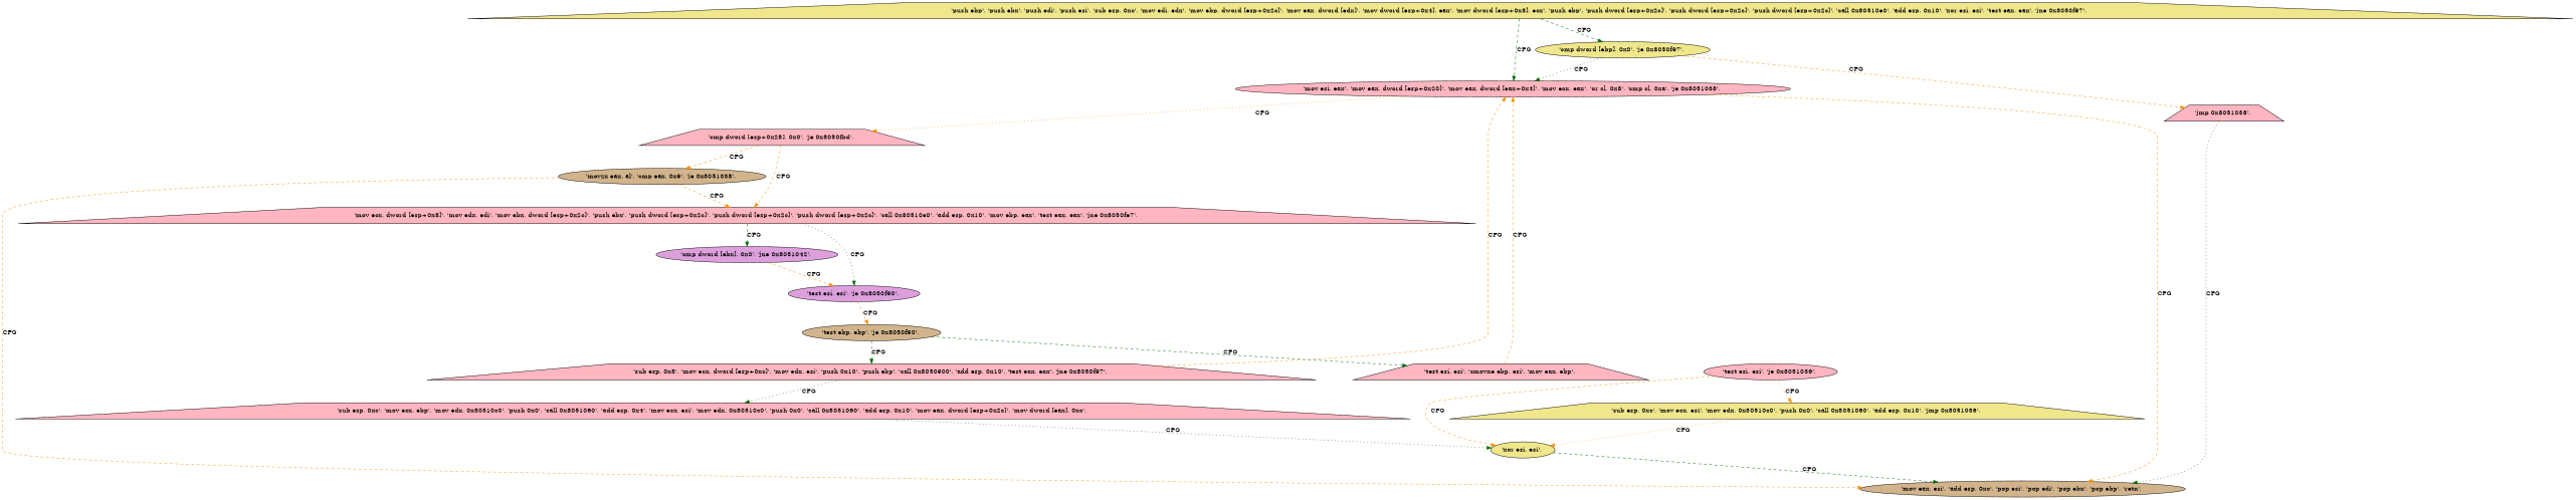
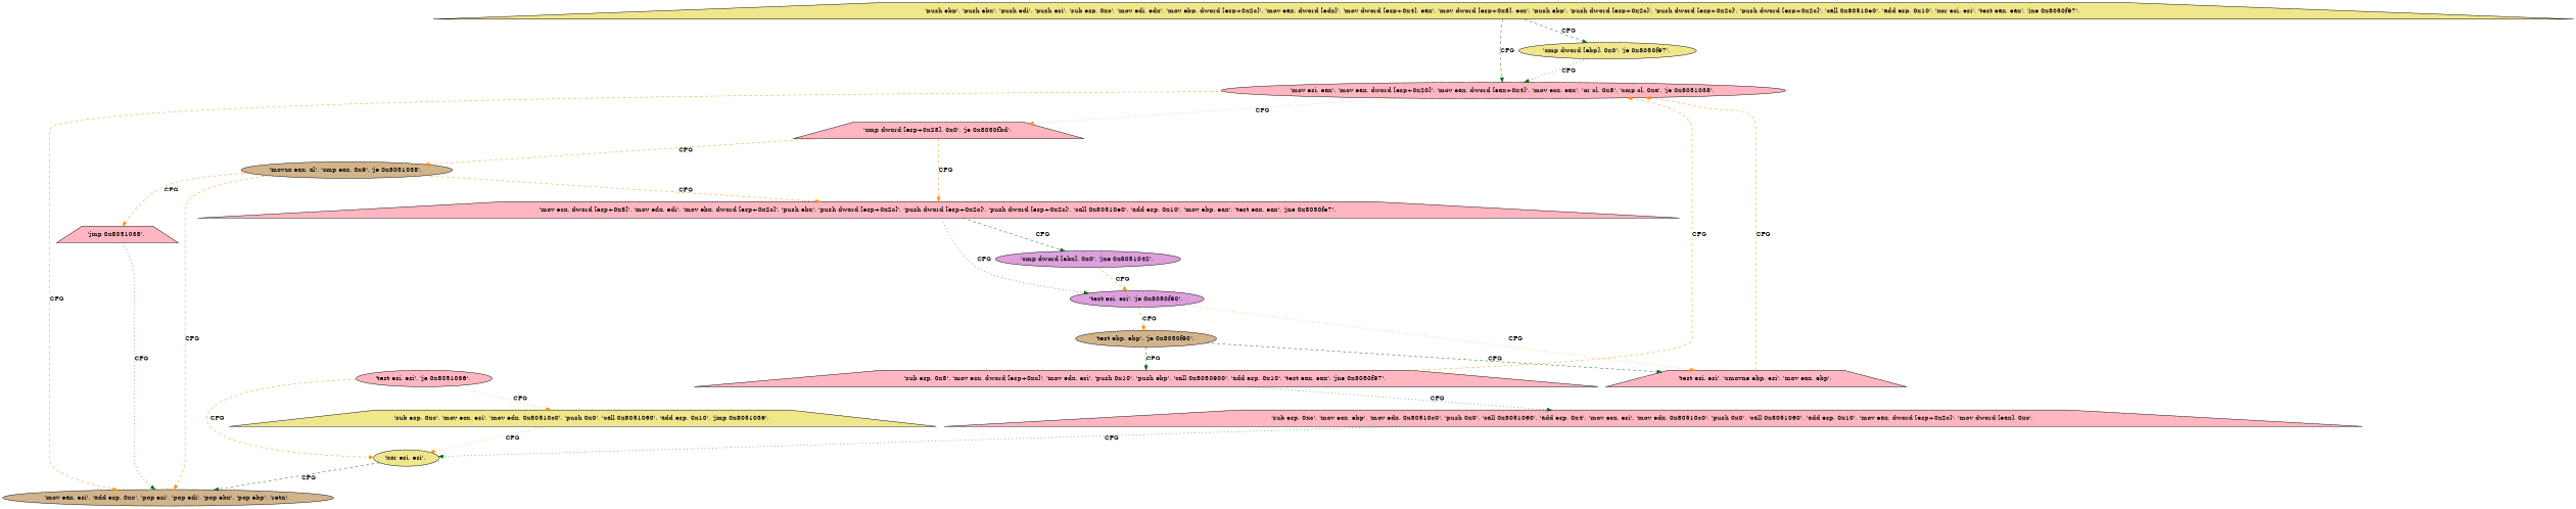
  digraph {
    node [fillcolor=lightpink shape=ellipse style=filled]
    edge [color=darkorange style=dashed]
    n1 [fillcolor=khaki label="'push ebp', 'push ebx', 'push edi', 'push esi', 'sub esp, 0xc', 'mov edi, edx', 'mov ebp, dword [esp+0x2c]', 'mov eax, dword [edx]', 'mov dword [esp+0x4], eax', 'mov dword [esp+0x8], ecx', 'push ebp', 'push dword [esp+0x2c]', 'push dword [esp+0x2c]', 'push dword [esp+0x2c]', 'call 0x80510e0', 'add esp, 0x10', 'xor esi, esi', 'test eax, eax', 'jne 0x8050f97', " shape=trapezium]
    n2 [label="'mov esi, eax', 'mov eax, dword [esp+0x20]', 'mov eax, dword [eax+0x4]', 'mov ecx, eax', 'or cl, 0x8', 'cmp cl, 0xa', 'je 0x8051038', "]
    n3 [fillcolor=khaki label="'cmp dword [ebp], 0x0', 'je 0x8050f97', "]
    n4 [fillcolor=tan label="'mov eax, esi', 'add esp, 0xc', 'pop esi', 'pop edi', 'pop ebx', 'pop ebp', 'retn', "]
    n5 [label="'cmp dword [esp+0x28], 0x0', 'je 0x8050fbd', " shape=trapezium]
    n6 [label="'jmp 0x8051038', " shape=trapezium]
    n7 [label="'mov ecx, dword [esp+0x8]', 'mov edx, edi', 'mov ebx, dword [esp+0x2c]', 'push ebx', 'push dword [esp+0x2c]', 'push dword [esp+0x2c]', 'push dword [esp+0x2c]', 'call 0x80510e0', 'add esp, 0x10', 'mov ebp, eax', 'test eax, eax', 'jne 0x8050fe7', " shape=trapezium]
    n8 [fillcolor=tan label="'movzx eax, al', 'cmp eax, 0x9', 'je 0x8051038', "]
    n9 [fillcolor=plum label="'test esi, esi', 'je 0x8050f90', "]
    n10 [fillcolor=plum label="'cmp dword [ebx], 0x0', 'jne 0x8051042', "]
    n11 [label="'test esi, esi', 'cmovne ebp, esi', 'mov eax, ebp', " shape=trapezium]
    n12 [fillcolor=tan label="'test ebp, ebp', 'je 0x8050f90', "]
    n13 [label="'sub esp, 0x8', 'mov ecx, dword [esp+0xc]', 'mov edx, esi', 'push 0x10', 'push ebp', 'call 0x8050900', 'add esp, 0x10', 'test eax, eax', 'jne 0x8050f97', " shape=trapezium]
    n14 [label="'test esi, esi', 'je 0x8051036', "]
    n15 [fillcolor=khaki label="'xor esi, esi', "]
    n16 [fillcolor=khaki label="'sub esp, 0xc', 'mov ecx, esi', 'mov edx, 0x80510c0', 'push 0x0', 'call 0x8051060', 'add esp, 0x10', 'jmp 0x8051036', " shape=trapezium]
    n17 [label="'sub esp, 0xc', 'mov ecx, ebp', 'mov edx, 0x80510c0', 'push 0x0', 'call 0x8051060', 'add esp, 0x4', 'mov ecx, esi', 'mov edx, 0x80510c0', 'push 0x0', 'call 0x8051060', 'add esp, 0x10', 'mov eax, dword [esp+0x2c]', 'mov dword [eax], 0xc', " shape=trapezium]
    n1 -> n2 [color=darkgreen label=CFG]
    n1 -> n3 [color=darkgreen label=CFG]
    n2 -> n4 [label=CFG]
    n2 -> n5 [label=CFG style=dotted]
    n3 -> n2 [color=darkgreen label=CFG style=dotted]
-   n3 -> n6 [label=CFG]
+   n8 -> n6 [label=CFG]
    n5 -> n7 [label=CFG]
    n5 -> n8 [label=CFG]
    n6 -> n4 [color=darkgreen label=CFG style=dotted]
    n7 -> n9 [color=darkgreen label=CFG style=dotted]
    n7 -> n10 [color=darkgreen label=CFG]
    n8 -> n4 [label=CFG]
    n8 -> n7 [label=CFG]
+   n9 -> n11 [label=CFG style=dotted]
    n9 -> n12 [label=CFG]
    n10 -> n9 [label=CFG]
    n11 -> n2 [label=CFG]
    n12 -> n11 [color=darkgreen label=CFG]
    n12 -> n13 [color=darkgreen label=CFG]
    n13 -> n2 [label=CFG]
    n13 -> n17 [color=darkgreen label=CFG style=dotted]
    n14 -> n15 [label=CFG]
    n14 -> n16 [label=CFG style=dotted]
    n15 -> n4 [color=darkgreen label=CFG]
    n16 -> n15 [label=CFG style=dotted]
    n17 -> n15 [color=darkgreen label=CFG style=dotted]
  }
